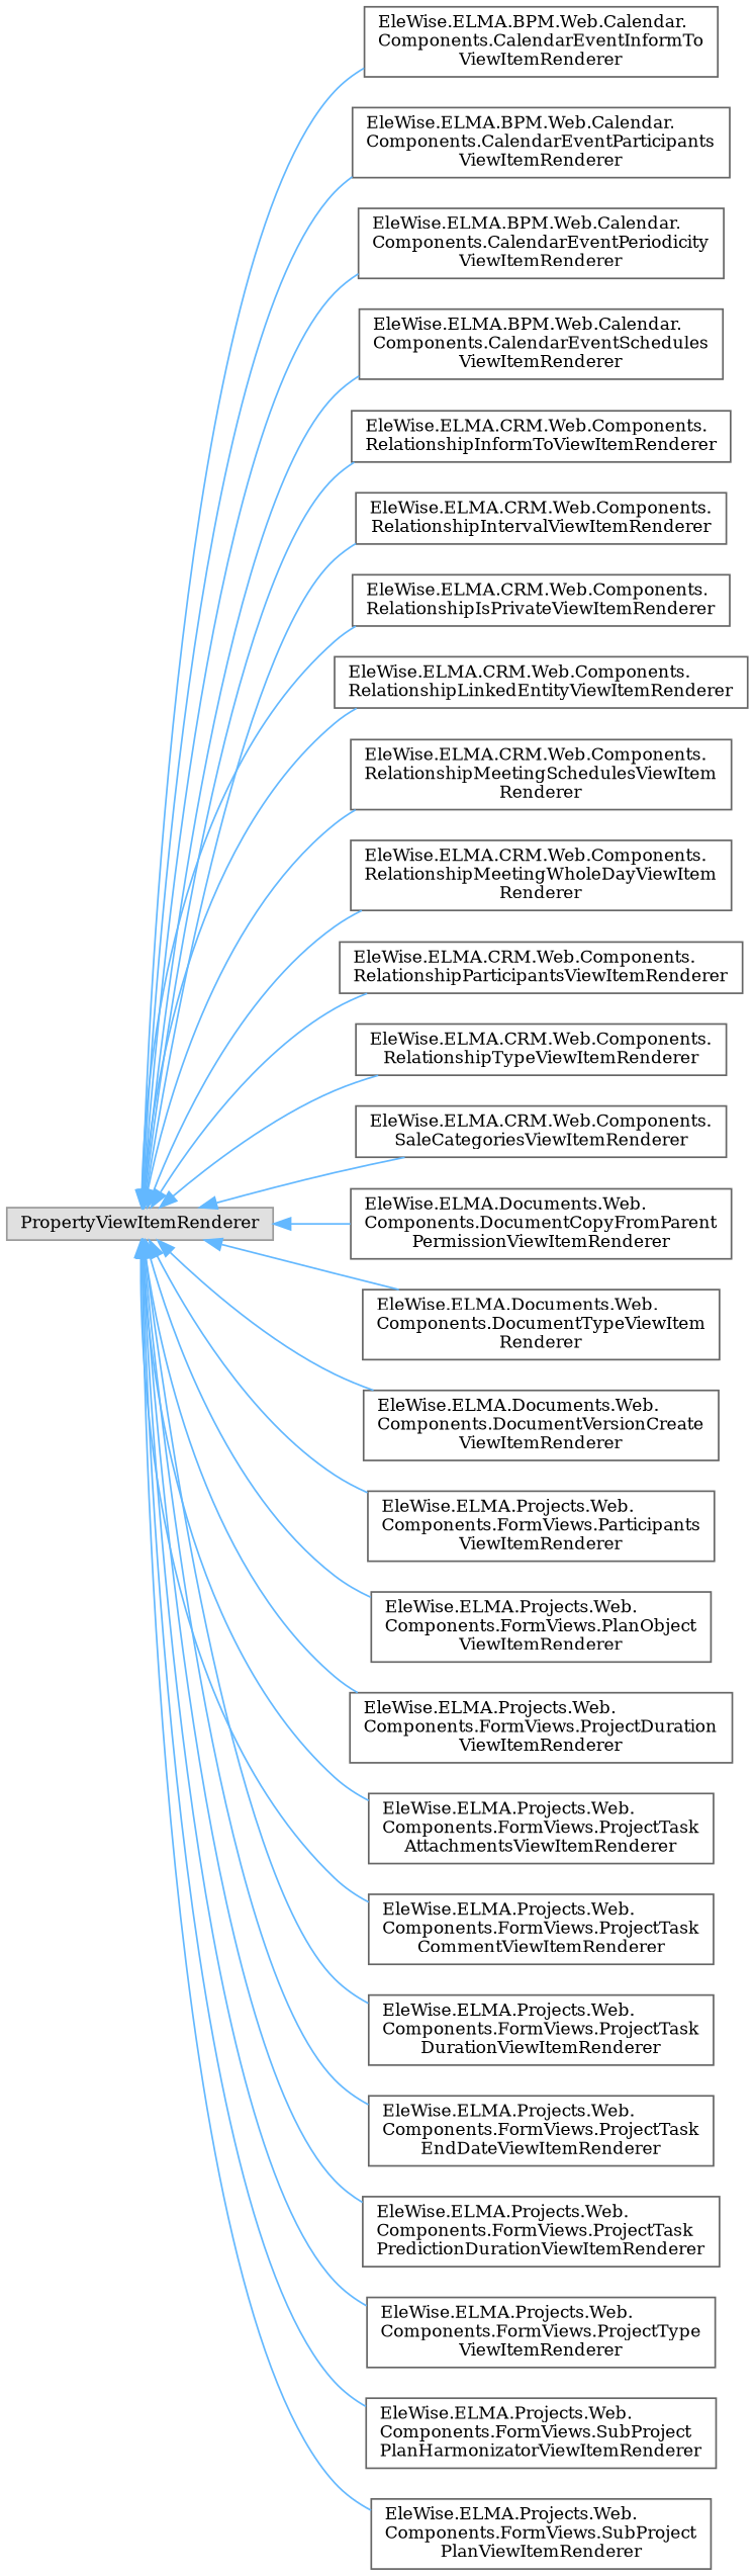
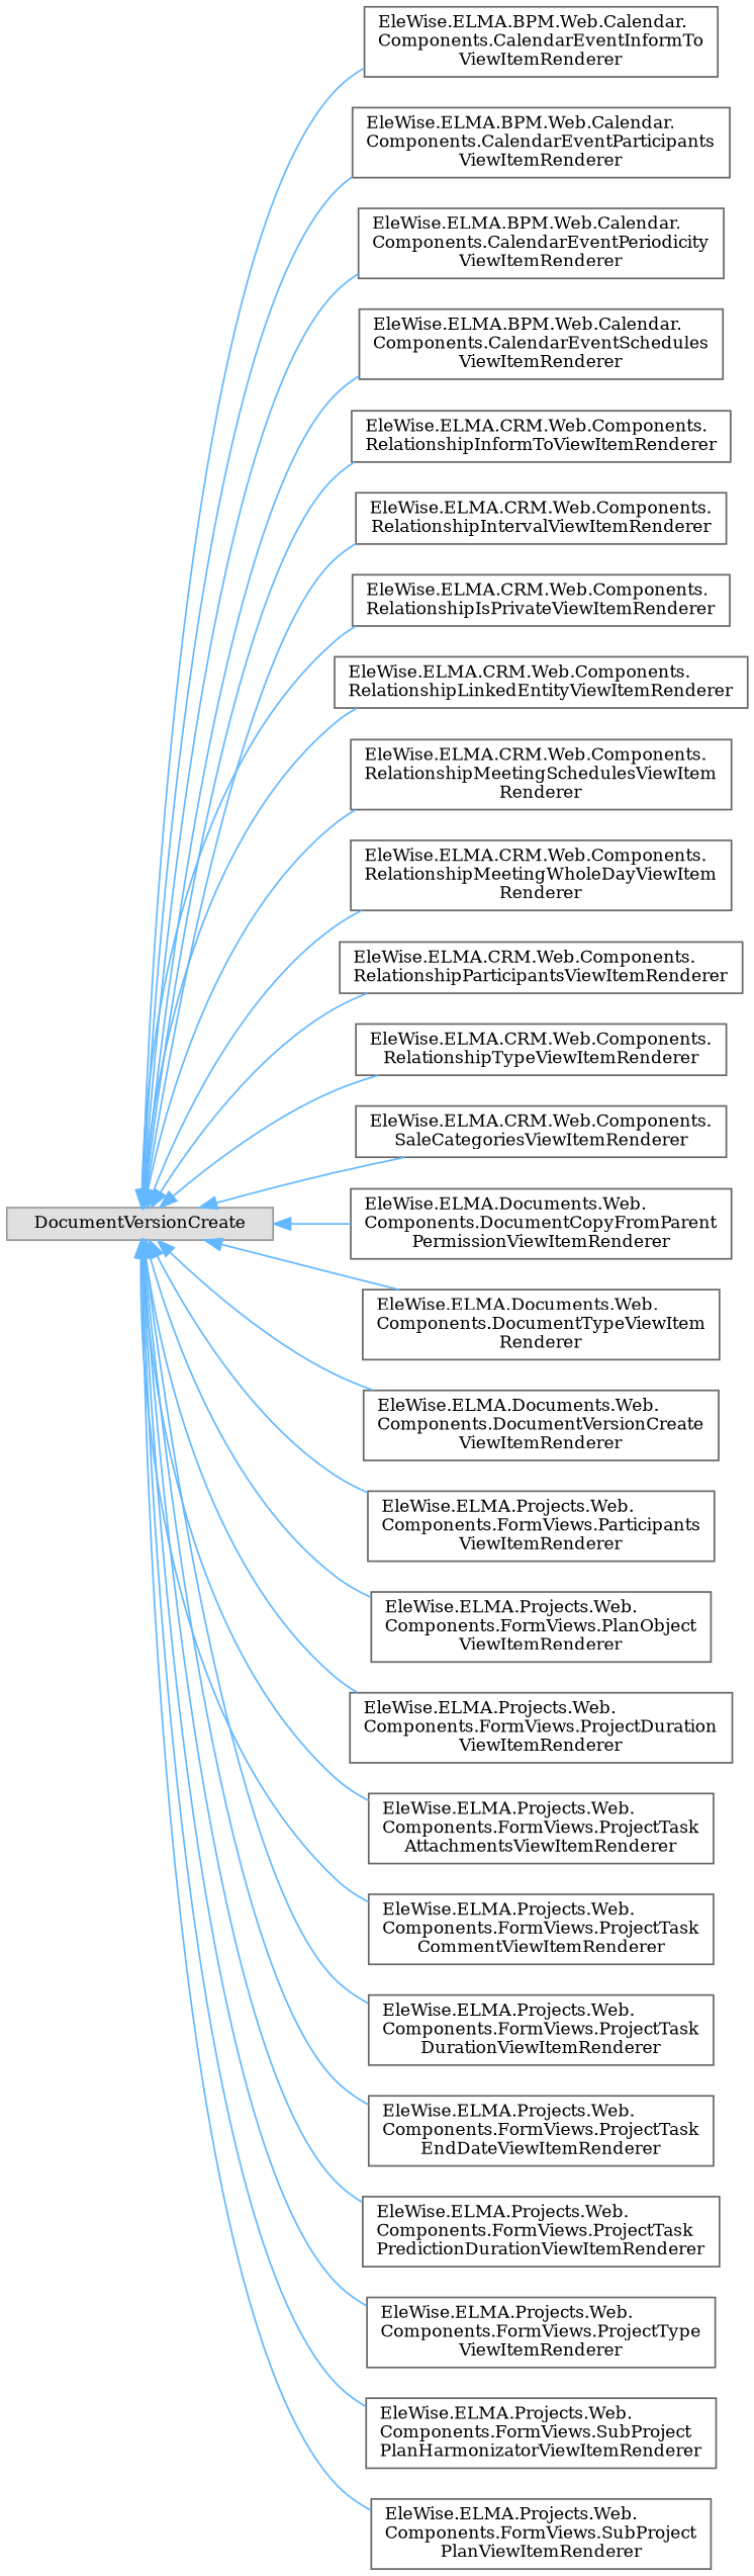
  digraph {
    rankdir=LR
    fontname="DejaVu Serif"
    node [color=grey40 fillcolor=white fontname="DejaVu Serif" fontsize=10 shape=box style=filled]
    edge [color=steelblue1 dir=back fontname="DejaVu Serif" fontsize=10 labelfontname=Helvetica labelfontsize=10 style=solid]
-   n1 [color=grey60 fillcolor="#E0E0E0" height=0.2 label=PropertyViewItemRenderer width=0.4]
+   n1 [color=grey60 fillcolor="#E0E0E0" height=0.2 label=DocumentVersionCreate width=0.4]
    n2 [height=0.2 label="EleWise.ELMA.BPM.Web.Calendar.\lComponents.CalendarEventInformTo\lViewItemRenderer" width=0.4]
    n3 [height=0.2 label="EleWise.ELMA.BPM.Web.Calendar.\lComponents.CalendarEventParticipants\lViewItemRenderer" width=0.4]
    n4 [height=0.2 label="EleWise.ELMA.BPM.Web.Calendar.\lComponents.CalendarEventPeriodicity\lViewItemRenderer" width=0.4]
    n5 [height=0.2 label="EleWise.ELMA.BPM.Web.Calendar.\lComponents.CalendarEventSchedules\lViewItemRenderer" width=0.4]
    n6 [height=0.2 label="EleWise.ELMA.CRM.Web.Components.\lRelationshipInformToViewItemRenderer" width=0.4]
    n7 [height=0.2 label="EleWise.ELMA.CRM.Web.Components.\lRelationshipIntervalViewItemRenderer" width=0.4]
    n8 [height=0.2 label="EleWise.ELMA.CRM.Web.Components.\lRelationshipIsPrivateViewItemRenderer" width=0.4]
    n9 [height=0.2 label="EleWise.ELMA.CRM.Web.Components.\lRelationshipLinkedEntityViewItemRenderer" width=0.4]
    n10 [height=0.2 label="EleWise.ELMA.CRM.Web.Components.\lRelationshipMeetingSchedulesViewItem\lRenderer" width=0.4]
    n11 [height=0.2 label="EleWise.ELMA.CRM.Web.Components.\lRelationshipMeetingWholeDayViewItem\lRenderer" width=0.4]
    n12 [height=0.2 label="EleWise.ELMA.CRM.Web.Components.\lRelationshipParticipantsViewItemRenderer" width=0.4]
    n13 [height=0.2 label="EleWise.ELMA.CRM.Web.Components.\lRelationshipTypeViewItemRenderer" width=0.4]
    n14 [height=0.2 label="EleWise.ELMA.CRM.Web.Components.\lSaleCategoriesViewItemRenderer" width=0.4]
    n15 [height=0.2 label="EleWise.ELMA.Documents.Web.\lComponents.DocumentCopyFromParent\lPermissionViewItemRenderer" width=0.4]
    n16 [height=0.2 label="EleWise.ELMA.Documents.Web.\lComponents.DocumentTypeViewItem\lRenderer" width=0.4]
    n17 [height=0.2 label="EleWise.ELMA.Documents.Web.\lComponents.DocumentVersionCreate\lViewItemRenderer" width=0.4]
    n18 [height=0.2 label="EleWise.ELMA.Projects.Web.\lComponents.FormViews.Participants\lViewItemRenderer" width=0.4]
    n19 [height=0.2 label="EleWise.ELMA.Projects.Web.\lComponents.FormViews.PlanObject\lViewItemRenderer" width=0.4]
    n20 [height=0.2 label="EleWise.ELMA.Projects.Web.\lComponents.FormViews.ProjectDuration\lViewItemRenderer" width=0.4]
    n21 [height=0.2 label="EleWise.ELMA.Projects.Web.\lComponents.FormViews.ProjectTask\lAttachmentsViewItemRenderer" width=0.4]
    n22 [height=0.2 label="EleWise.ELMA.Projects.Web.\lComponents.FormViews.ProjectTask\lCommentViewItemRenderer" width=0.4]
    n23 [height=0.2 label="EleWise.ELMA.Projects.Web.\lComponents.FormViews.ProjectTask\lDurationViewItemRenderer" width=0.4]
    n24 [height=0.2 label="EleWise.ELMA.Projects.Web.\lComponents.FormViews.ProjectTask\lEndDateViewItemRenderer" width=0.4]
    n25 [height=0.2 label="EleWise.ELMA.Projects.Web.\lComponents.FormViews.ProjectTask\lPredictionDurationViewItemRenderer" width=0.4]
    n26 [height=0.2 label="EleWise.ELMA.Projects.Web.\lComponents.FormViews.ProjectType\lViewItemRenderer" width=0.4]
    n27 [height=0.2 label="EleWise.ELMA.Projects.Web.\lComponents.FormViews.SubProject\lPlanHarmonizatorViewItemRenderer" width=0.4]
    n28 [height=0.2 label="EleWise.ELMA.Projects.Web.\lComponents.FormViews.SubProject\lPlanViewItemRenderer" width=0.4]
    n1 -> n2
    n1 -> n3
    n1 -> n4
    n1 -> n5
    n1 -> n6
    n1 -> n7
    n1 -> n8
    n1 -> n9
    n1 -> n10
    n1 -> n11
    n1 -> n12
    n1 -> n13
    n1 -> n14
    n1 -> n15
    n1 -> n16
    n1 -> n17
    n1 -> n18
    n1 -> n19
    n1 -> n20
    n1 -> n21
    n1 -> n22
    n1 -> n23
    n1 -> n24
    n1 -> n25
    n1 -> n26
    n1 -> n27
    n1 -> n28
  }
